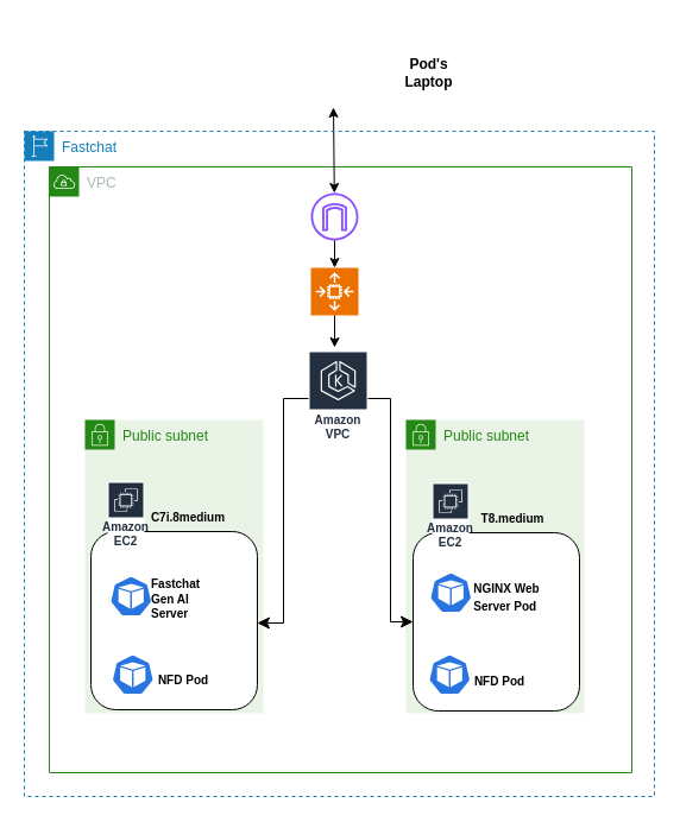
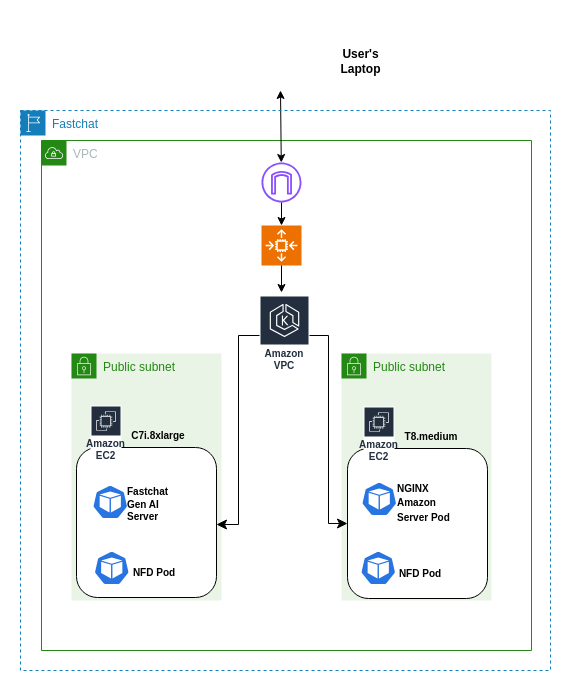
  <mxCell id="0" />
  <mxCell id="1" parent="0" />
  <mxCell id="2" value="Public subnet" style="points=[[0,0],[0.25,0],[0.5,0],[0.75,0],[1,0],[1,0.25],[1,0.5],[1,0.75],[1,1],[0.75,1],[0.5,1],[0.25,1],[0,1],[0,0.75],[0,0.5],[0,0.25]];outlineConnect=0;gradientColor=none;html=1;whiteSpace=wrap;fontSize=12;fontStyle=0;container=1;pointerEvents=0;collapsible=0;recursiveResize=0;shape=mxgraph.aws4.group;grIcon=mxgraph.aws4.group_security_group;grStroke=0;strokeColor=#248814;fillColor=#E9F3E6;verticalAlign=top;align=left;spacingLeft=30;fontColor=#248814;dashed=0;" parent="1" vertex="1"><mxGeometry x="71" y="353" width="150" height="247" as="geometry" /></mxCell>
  <mxCell id="3" value="" style="sketch=0;points=[[0,0,0],[0.25,0,0],[0.5,0,0],[0.75,0,0],[1,0,0],[0,1,0],[0.25,1,0],[0.5,1,0],[0.75,1,0],[1,1,0],[0,0.25,0],[0,0.5,0],[0,0.75,0],[1,0.25,0],[1,0.5,0],[1,0.75,0]];outlineConnect=0;fontColor=#232F3E;fillColor=#ED7100;strokeColor=#ffffff;dashed=0;verticalLabelPosition=bottom;verticalAlign=top;align=center;html=1;fontSize=12;fontStyle=0;aspect=fixed;shape=mxgraph.aws4.resourceIcon;resIcon=mxgraph.aws4.auto_scaling2;" parent="1" vertex="1"><mxGeometry x="261" y="225" width="40" height="40" as="geometry" /></mxCell>
  <mxCell id="4" value="Amazon VPC" style="sketch=0;outlineConnect=0;fontColor=#232F3E;gradientColor=none;strokeColor=#ffffff;fillColor=#232F3E;dashed=0;verticalLabelPosition=middle;verticalAlign=bottom;align=center;html=1;whiteSpace=wrap;fontSize=10;fontStyle=1;spacing=3;shape=mxgraph.aws4.productIcon;prIcon=mxgraph.aws4.eks;" parent="1" vertex="1"><mxGeometry x="259" y="295" width="50" height="80" as="geometry" /></mxCell>
  <mxCell id="5" value="Public subnet" style="points=[[0,0],[0.25,0],[0.5,0],[0.75,0],[1,0],[1,0.25],[1,0.5],[1,0.75],[1,1],[0.75,1],[0.5,1],[0.25,1],[0,1],[0,0.75],[0,0.5],[0,0.25]];outlineConnect=0;gradientColor=none;html=1;whiteSpace=wrap;fontSize=12;fontStyle=0;container=1;pointerEvents=0;collapsible=0;recursiveResize=0;shape=mxgraph.aws4.group;grIcon=mxgraph.aws4.group_security_group;grStroke=0;strokeColor=#248814;fillColor=#E9F3E6;verticalAlign=top;align=left;spacingLeft=30;fontColor=#248814;dashed=0;" parent="1" vertex="1"><mxGeometry x="341" y="353" width="150" height="247" as="geometry" /></mxCell>
  <mxCell id="6" value="" style="sketch=0;outlineConnect=0;fontColor=#232F3E;gradientColor=none;fillColor=#8C4FFF;strokeColor=none;dashed=0;verticalLabelPosition=bottom;verticalAlign=top;align=center;html=1;fontSize=12;fontStyle=0;aspect=fixed;pointerEvents=1;shape=mxgraph.aws4.internet_gateway;" parent="1" vertex="1"><mxGeometry x="261" y="162" width="40" height="40" as="geometry" /></mxCell>
  <mxCell id="7" value="" style="endArrow=classic;html=1;rounded=0;entryX=0.5;entryY=0;entryDx=0;entryDy=0;entryPerimeter=0;" parent="1" source="6" target="3" edge="1"><mxGeometry width="50" height="50" relative="1" as="geometry"><mxPoint x="281" y="362" as="sourcePoint" /><mxPoint x="331" y="312" as="targetPoint" /></mxGeometry></mxCell>
  <mxCell id="8" value="" style="endArrow=classic;html=1;rounded=0;exitX=0.5;exitY=1;exitDx=0;exitDy=0;exitPerimeter=0;" parent="1" source="3" edge="1"><mxGeometry width="50" height="50" relative="1" as="geometry"><mxPoint x="371" y="275" as="sourcePoint" /><mxPoint x="281" y="292" as="targetPoint" /></mxGeometry></mxCell>
  <mxCell id="9" value="VPC" style="points=[[0,0],[0.25,0],[0.5,0],[0.75,0],[1,0],[1,0.25],[1,0.5],[1,0.75],[1,1],[0.75,1],[0.5,1],[0.25,1],[0,1],[0,0.75],[0,0.5],[0,0.25]];outlineConnect=0;gradientColor=none;html=1;whiteSpace=wrap;fontSize=12;fontStyle=0;container=1;pointerEvents=0;collapsible=0;recursiveResize=0;shape=mxgraph.aws4.group;grIcon=mxgraph.aws4.group_vpc;strokeColor=#248814;fillColor=none;verticalAlign=top;align=left;spacingLeft=30;fontColor=#AAB7B8;dashed=0;" parent="1" vertex="1"><mxGeometry x="41" y="140" width="490" height="510" as="geometry" /></mxCell>
  <mxCell id="10" value="" style="rounded=1;whiteSpace=wrap;html=1;" vertex="1" parent="9"><mxGeometry x="306" y="308" width="140" height="150" as="geometry" /></mxCell>
  <mxCell id="11" value="" style="rounded=1;whiteSpace=wrap;html=1;" vertex="1" parent="9"><mxGeometry x="35" y="307" width="140" height="150" as="geometry" /></mxCell>
  <mxCell id="12" value="Amazon EC2" style="sketch=0;outlineConnect=0;fontColor=#232F3E;gradientColor=none;strokeColor=#ffffff;fillColor=#232F3E;dashed=0;verticalLabelPosition=middle;verticalAlign=bottom;align=center;html=1;whiteSpace=wrap;fontSize=10;fontStyle=1;spacing=3;shape=mxgraph.aws4.productIcon;prIcon=mxgraph.aws4.ec2;" vertex="1" parent="9"><mxGeometry x="49" y="265" width="31" height="60" as="geometry" /></mxCell>
- <mxCell id="13" value="&lt;font style=&quot;font-size: 10px;&quot;&gt;&lt;b&gt;C7i.8medium&lt;/b&gt;&lt;/font&gt;" style="text;html=1;strokeColor=none;fillColor=none;align=center;verticalAlign=middle;whiteSpace=wrap;rounded=0;" vertex="1" parent="9"><mxGeometry x="87" y="280" width="60" height="30" as="geometry" /></mxCell>
+ <mxCell id="13" value="&lt;font style=&quot;font-size: 10px;&quot;&gt;&lt;b&gt;C7i.8xlarge&lt;/b&gt;&lt;/font&gt;" style="text;html=1;strokeColor=none;fillColor=none;align=center;verticalAlign=middle;whiteSpace=wrap;rounded=0;" vertex="1" parent="9"><mxGeometry x="87" y="280" width="60" height="30" as="geometry" /></mxCell>
  <mxCell id="14" value="" style="sketch=0;html=1;dashed=0;whitespace=wrap;fillColor=#2875E2;strokeColor=#ffffff;points=[[0.005,0.63,0],[0.1,0.2,0],[0.9,0.2,0],[0.5,0,0],[0.995,0.63,0],[0.72,0.99,0],[0.5,1,0],[0.28,0.99,0]];verticalLabelPosition=bottom;align=center;verticalAlign=top;shape=mxgraph.kubernetes.icon;prIcon=pod" vertex="1" parent="9"><mxGeometry x="52.5" y="410" width="35.5" height="35" as="geometry" /></mxCell>
  <mxCell id="15" value="" style="sketch=0;html=1;dashed=0;whitespace=wrap;fillColor=#2875E2;strokeColor=#ffffff;points=[[0.005,0.63,0],[0.1,0.2,0],[0.9,0.2,0],[0.5,0,0],[0.995,0.63,0],[0.72,0.99,0],[0.5,1,0],[0.28,0.99,0]];verticalLabelPosition=bottom;align=center;verticalAlign=top;shape=mxgraph.kubernetes.icon;prIcon=pod" vertex="1" parent="9"><mxGeometry x="319" y="410" width="35.5" height="35" as="geometry" /></mxCell>
  <mxCell id="16" value="&lt;font style=&quot;font-size: 10px;&quot;&gt;&lt;b&gt;NFD Pod&lt;/b&gt;&lt;/font&gt;" style="text;html=1;strokeColor=none;fillColor=none;align=center;verticalAlign=middle;whiteSpace=wrap;rounded=0;" vertex="1" parent="9"><mxGeometry x="83" y="417" width="60" height="30" as="geometry" /></mxCell>
  <mxCell id="17" value="&lt;font style=&quot;font-size: 10px;&quot;&gt;&lt;b&gt;NFD Pod&lt;/b&gt;&lt;/font&gt;" style="text;html=1;strokeColor=none;fillColor=none;align=center;verticalAlign=middle;whiteSpace=wrap;rounded=0;" vertex="1" parent="9"><mxGeometry x="349" y="418" width="60" height="30" as="geometry" /></mxCell>
  <mxCell id="18" value="Amazon EC2" style="sketch=0;outlineConnect=0;fontColor=#232F3E;gradientColor=none;strokeColor=#ffffff;fillColor=#232F3E;dashed=0;verticalLabelPosition=middle;verticalAlign=bottom;align=center;html=1;whiteSpace=wrap;fontSize=10;fontStyle=1;spacing=3;shape=mxgraph.aws4.productIcon;prIcon=mxgraph.aws4.ec2;" vertex="1" parent="9"><mxGeometry x="322" y="266" width="31" height="60" as="geometry" /></mxCell>
  <mxCell id="19" value="&lt;font style=&quot;font-size: 10px;&quot;&gt;&lt;b&gt;T8.medium&lt;/b&gt;&lt;/font&gt;" style="text;html=1;strokeColor=none;fillColor=none;align=center;verticalAlign=middle;whiteSpace=wrap;rounded=0;" vertex="1" parent="9"><mxGeometry x="360" y="281" width="60" height="30" as="geometry" /></mxCell>
  <mxCell id="20" value="" style="sketch=0;html=1;dashed=0;whitespace=wrap;fillColor=#2875E2;strokeColor=#ffffff;points=[[0.005,0.63,0],[0.1,0.2,0],[0.9,0.2,0],[0.5,0,0],[0.995,0.63,0],[0.72,0.99,0],[0.5,1,0],[0.28,0.99,0]];verticalLabelPosition=bottom;align=center;verticalAlign=top;shape=mxgraph.kubernetes.icon;prIcon=pod" vertex="1" parent="9"><mxGeometry x="51" y="344" width="35.5" height="35" as="geometry" /></mxCell>
  <mxCell id="21" value="&lt;div style=&quot;text-align: left;&quot;&gt;&lt;b style=&quot;font-size: 10px; background-color: initial;&quot;&gt;Fastchat&lt;/b&gt;&lt;/div&gt;&lt;font style=&quot;font-size: 10px;&quot;&gt;&lt;div style=&quot;text-align: left;&quot;&gt;&lt;b style=&quot;background-color: initial;&quot;&gt;Gen AI Server&lt;/b&gt;&lt;/div&gt;&lt;/font&gt;" style="text;html=1;strokeColor=none;fillColor=none;align=center;verticalAlign=middle;whiteSpace=wrap;rounded=0;" vertex="1" parent="9"><mxGeometry x="84.5" y="348" width="60" height="30" as="geometry" /></mxCell>
- <mxCell id="22" value="&lt;div style=&quot;text-align: left;&quot;&gt;&lt;span style=&quot;font-size: 10px;&quot;&gt;&lt;b&gt;NGINX Web&lt;/b&gt;&lt;/span&gt;&lt;/div&gt;&lt;div style=&quot;text-align: left;&quot;&gt;&lt;span style=&quot;font-size: 10px;&quot;&gt;&lt;b&gt;Server Pod&lt;/b&gt;&lt;/span&gt;&lt;/div&gt;" style="text;html=1;strokeColor=none;fillColor=none;align=center;verticalAlign=middle;whiteSpace=wrap;rounded=0;" vertex="1" parent="9"><mxGeometry x="355" y="347" width="60" height="30" as="geometry" /></mxCell>
+ <mxCell id="22" value="&lt;div style=&quot;text-align: left;&quot;&gt;&lt;span style=&quot;font-size: 10px;&quot;&gt;&lt;b&gt;NGINX Amazon&lt;/b&gt;&lt;/span&gt;&lt;/div&gt;&lt;div style=&quot;text-align: left;&quot;&gt;&lt;span style=&quot;font-size: 10px;&quot;&gt;&lt;b&gt;Server Pod&lt;/b&gt;&lt;/span&gt;&lt;/div&gt;" style="text;html=1;strokeColor=none;fillColor=none;align=center;verticalAlign=middle;whiteSpace=wrap;rounded=0;" vertex="1" parent="9"><mxGeometry x="355" y="347" width="60" height="30" as="geometry" /></mxCell>
  <mxCell id="23" value="" style="sketch=0;html=1;dashed=0;whitespace=wrap;fillColor=#2875E2;strokeColor=#ffffff;points=[[0.005,0.63,0],[0.1,0.2,0],[0.9,0.2,0],[0.5,0,0],[0.995,0.63,0],[0.72,0.99,0],[0.5,1,0],[0.28,0.99,0]];verticalLabelPosition=bottom;align=center;verticalAlign=top;shape=mxgraph.kubernetes.icon;prIcon=pod" vertex="1" parent="9"><mxGeometry x="320" y="341" width="35.5" height="35" as="geometry" /></mxCell>
  <mxCell id="24" value="" style="edgeStyle=elbowEdgeStyle;elbow=horizontal;endArrow=classic;html=1;curved=0;rounded=0;endSize=8;startSize=8;entryX=1.04;entryY=0.52;entryDx=0;entryDy=0;entryPerimeter=0;" parent="9" source="4" edge="1"><mxGeometry width="50" height="50" relative="1" as="geometry"><mxPoint x="231" y="280" as="sourcePoint" /><mxPoint x="175" y="384" as="targetPoint" /></mxGeometry></mxCell>
  <mxCell id="25" value="" style="shape=image;html=1;verticalAlign=top;verticalLabelPosition=bottom;labelBackgroundColor=#ffffff;imageAspect=0;aspect=fixed;image=https://cdn1.iconfinder.com/data/icons/nuvola2/128x128/apps/laptop_pcmcia.png" parent="1" vertex="1"><mxGeometry x="240.5" y="20" width="81" height="81" as="geometry" /></mxCell>
- <mxCell id="26" value="Pod's&lt;br&gt;Laptop" style="text;html=1;strokeColor=none;fillColor=none;align=center;verticalAlign=middle;whiteSpace=wrap;rounded=0;fontStyle=1" parent="1" vertex="1"><mxGeometry x="320" y="45.5" width="81" height="30" as="geometry" /></mxCell>
+ <mxCell id="26" value="User's&lt;br&gt;Laptop" style="text;html=1;strokeColor=none;fillColor=none;align=center;verticalAlign=middle;whiteSpace=wrap;rounded=0;fontStyle=1" parent="1" vertex="1"><mxGeometry x="320" y="45.5" width="81" height="30" as="geometry" /></mxCell>
  <mxCell id="27" value="" style="endArrow=classic;startArrow=classic;html=1;rounded=0;" parent="1" source="6" edge="1"><mxGeometry width="50" height="50" relative="1" as="geometry"><mxPoint x="440" y="270" as="sourcePoint" /><mxPoint x="280" y="90" as="targetPoint" /></mxGeometry></mxCell>
  <mxCell id="28" value="" style="edgeStyle=elbowEdgeStyle;elbow=horizontal;endArrow=classic;html=1;curved=0;rounded=0;endSize=8;startSize=8;entryX=0;entryY=0.5;entryDx=0;entryDy=0;" edge="1" parent="1" source="4" target="10"><mxGeometry width="50" height="50" relative="1" as="geometry"><mxPoint x="347" y="350" as="sourcePoint" /><mxPoint x="304" y="534" as="targetPoint" /></mxGeometry></mxCell>
  <mxCell id="29" value="Fastchat" style="points=[[0,0],[0.25,0],[0.5,0],[0.75,0],[1,0],[1,0.25],[1,0.5],[1,0.75],[1,1],[0.75,1],[0.5,1],[0.25,1],[0,1],[0,0.75],[0,0.5],[0,0.25]];outlineConnect=0;gradientColor=none;html=1;whiteSpace=wrap;fontSize=12;fontStyle=0;container=1;pointerEvents=0;collapsible=0;recursiveResize=0;shape=mxgraph.aws4.group;grIcon=mxgraph.aws4.group_region;strokeColor=#147EBA;fillColor=none;verticalAlign=top;align=left;spacingLeft=30;fontColor=#147EBA;dashed=1;" vertex="1" parent="1"><mxGeometry x="20" y="110" width="530" height="560" as="geometry" /></mxCell>
